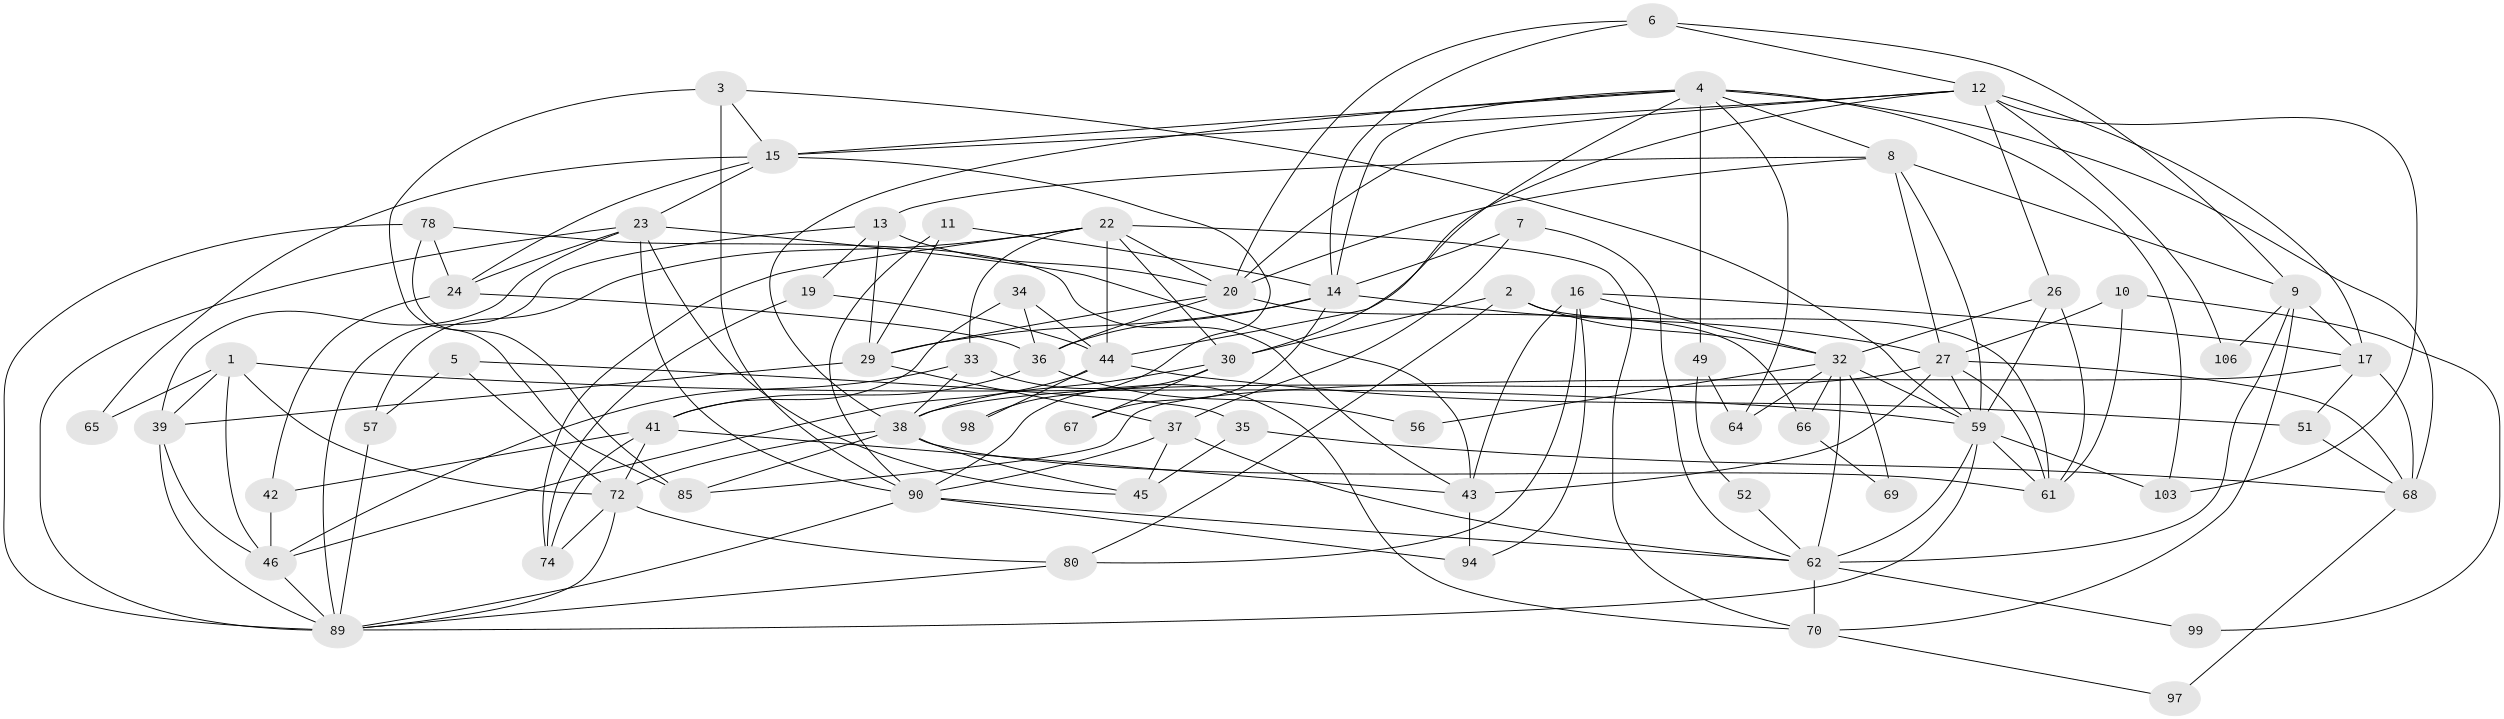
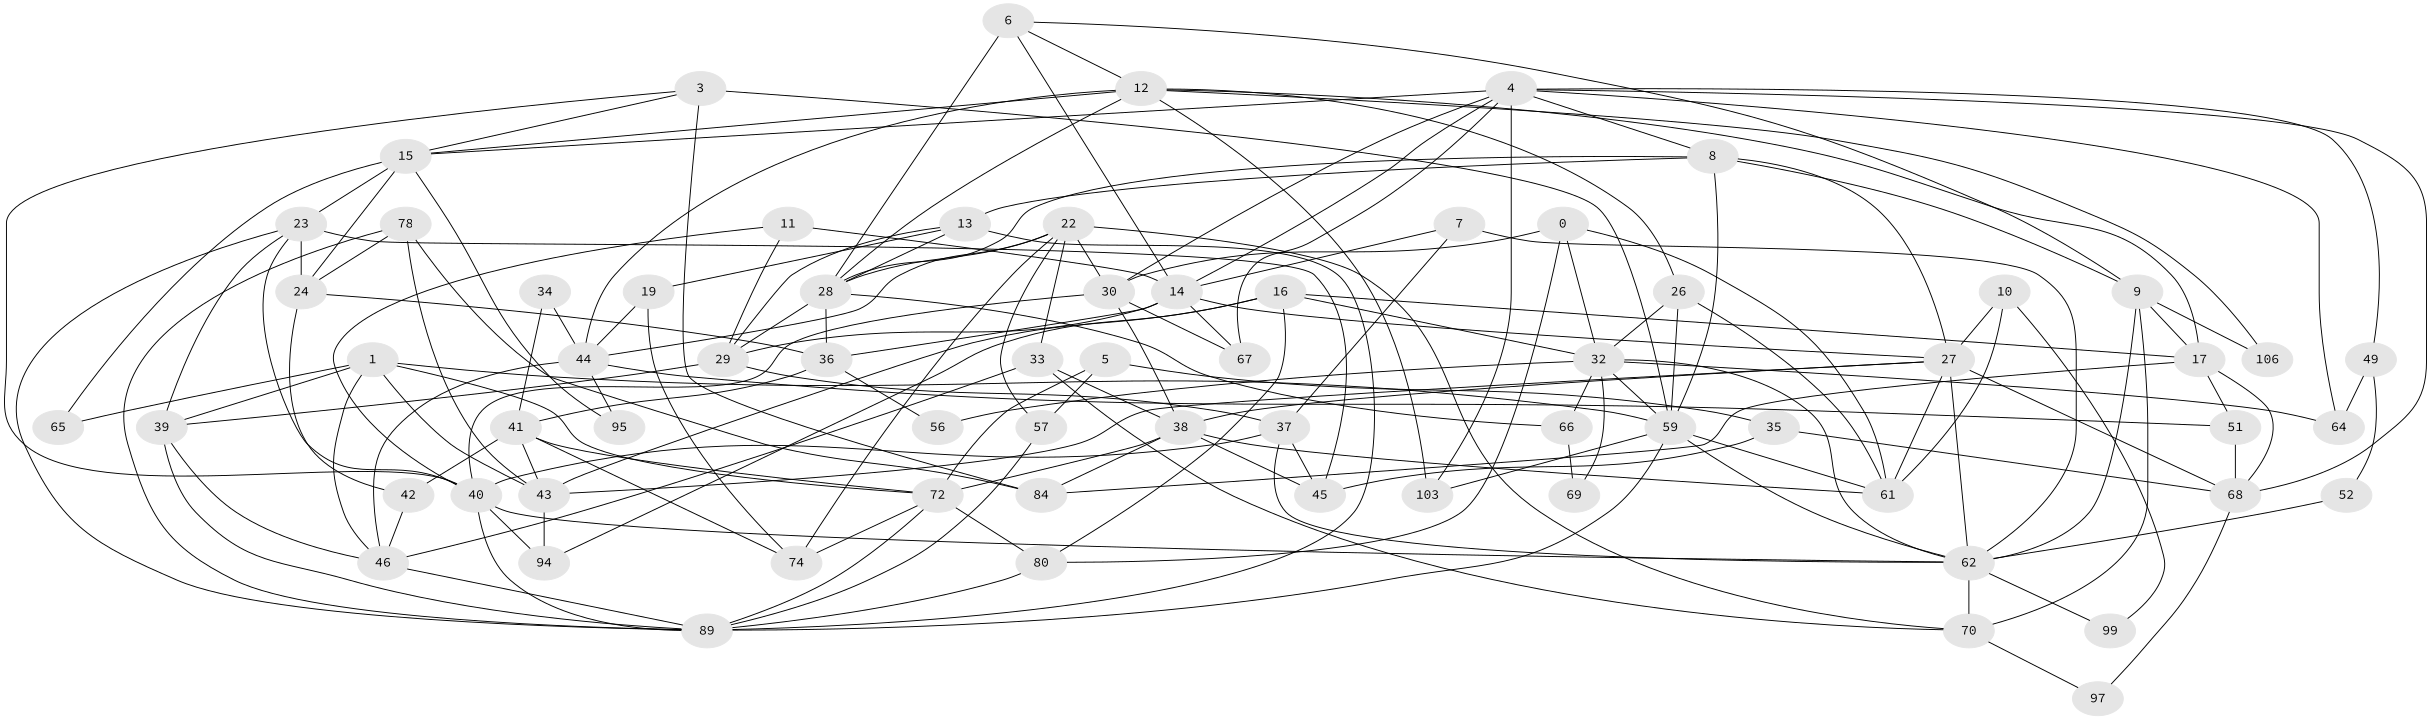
  graph {
    fontname="Source Code Pro"
    node [color=gray90 fontname="Source Code Pro" style=filled]
    edge [fontname="Source Code Pro"]
    1 [super="+75"]
    39 [super="+101"]
    43
    46 [super="+82"]
    59 [super="+79"]
    65
    72 [super="+100"]
    89 [super="+102"]
    94
    61 [super="+71"]
    103
    62 [super="+83"]
    80 [super="+93"]
    74
    30 [super="+87"]
-   40 [super="+88" label=90]
+   40 [super="+88"]
    67
    38 [super="+91"]
-   2
+   2 [label=0]
    32 [super="+50"]
    64
    69
    66
    56
    15 [super="+21"]
    23 [super="+73"]
    24 [super="+55"]
-   98
+   98 [label=95]
    3
-   84 [super="+92" label=85]
+   84 [super="+92"]
    4 [super="+54"]
    8 [super="+81"]
    14 [super="+53"]
    49
    68 [super="+76"]
    9 [super="+58"]
-   28 [super="+60" label=20]
+   28 [super="+60"]
    13 [super="+47"]
    27 [super="+104"]
    29 [super="+78"]
    36
    52
    97
    5
    35
    57 [super="+95"]
    45
    17 [super="+25"]
    70
    106
    6
    12 [super="+63"]
    26 [super="+31"]
    44 [super="+48"]
    7
    37 [super="+90"]
    99
    19
    51 [super="+86"]
    10
    11
    41 [super="+96"]
    42 [super="+77"]
    16 [super="+105"]
    n65 [label=78]
    22 [super="+85"]
    33
    34
    1 -- 39
-   23 -- 43
+   1 -- 43
    1 -- 46
    1 -- 59
    1 -- 65
    1 -- 72
    39 -- 46
    39 -- 89
    43 -- 94
    46 -- 89
    59 -- 89
    59 -- 61
    59 -- 103
    59 -- 62
    72 -- 89
    72 -- 80
    72 -- 74
    62 -- 70
    62 -- 99
    80 -- 89
    30 -- 40
    30 -- 67
    30 -- 38
    40 -- 89
    40 -- 94
    40 -- 62
    38 -- 72
    38 -- 61
    38 -- 84
    38 -- 45
    2 -- 61
    2 -- 80
    2 -- 30
    2 -- 32
    32 -- 59
    32 -- 62
    32 -- 64
    32 -- 69
    32 -- 66
    32 -- 56
    66 -- 69
    15 -- 65
    15 -- 23 [weight=2]
    15 -- 24
    15 -- 98
    23 -- 39
    23 -- 89
    23 -- 40
    23 -- 24
    23 -- 45
    24 -- 36
    24 -- 42
    3 -- 59
    3 -- 40
    3 -- 15
    3 -- 84 [weight=2]
    4 -- 103
    4 -- 30
-   4 -- 38
+   4 -- 67
    4 -- 64
    4 -- 15
    4 -- 8
    4 -- 14
    4 -- 49
    4 -- 68
    8 -- 59
    8 -- 9
    8 -- 28
    8 -- 13
    8 -- 27
    14 -- 67
    14 -- 27
    14 -- 29
    14 -- 36
    49 -- 64
    49 -- 52
    68 -- 97
    9 -- 62
    9 -- 17
    9 -- 70
    9 -- 106
    28 -- 66
    28 -- 29
    28 -- 36
    13 -- 89
    13 -- 28
    13 -- 29
    13 -- 19
    27 -- 43
    27 -- 61
-   27 -- 59
+   27 -- 62
    27 -- 38
    27 -- 68
    29 -- 39
    29 -- 37
    36 -- 56
    36 -- 41
    52 -- 62
    5 -- 72
    5 -- 35
    5 -- 57
    35 -- 68
    35 -- 45
    57 -- 89
    17 -- 84
    17 -- 68
    17 -- 51
    70 -- 97
    6 -- 14
    6 -- 9
    6 -- 28
    6 -- 12
    12 -- 103
    12 -- 15
    12 -- 28
    12 -- 17
    12 -- 106
    12 -- 26
    12 -- 44
    26 -- 59
    26 -- 61
    26 -- 32
    44 -- 46
    44 -- 98
    44 -- 51
    7 -- 62
    7 -- 14
    7 -- 37
    37 -- 62
    37 -- 40
    37 -- 45
    19 -- 74
    19 -- 44
    51 -- 68
    10 -- 61
    10 -- 27
    10 -- 99
    11 -- 40
    11 -- 14
    11 -- 29
    41 -- 43
    41 -- 72
    41 -- 74
    41 -- 42
    42 -- 46
    16 -- 43
    16 -- 94
    16 -- 80
    16 -- 32
    16 -- 17
    n65 -- 43
    n65 -- 89
    n65 -- 24
    n65 -- 84
    22 -- 74
    22 -- 30 [weight=2]
    22 -- 28
    22 -- 57
    22 -- 70
    22 -- 44
    22 -- 33
    33 -- 46
    33 -- 38
    33 -- 70
-   34 -- 36
    34 -- 44
    34 -- 41
  }
